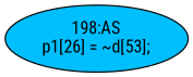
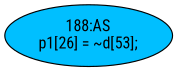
  strict digraph {
    rankdir=LR
    fontname="Roboto Condensed"
-   n1 [ast="<pyverilog.vparser.ast.Assign object at 0x7f40783b4fd0>" def_var="['p1']" fillcolor=deepskyblue label="198:AS\np1[26] = ~d[53];" statements="[]" style=filled typ=Assign use_var="['d']" fontname="Roboto Condensed"]
+   n1 [ast="<pyverilog.vparser.ast.Assign object at 0x7f40783b4fd0>" def_var="['p1']" fillcolor=deepskyblue label="188:AS\np1[26] = ~d[53];" statements="[]" style=filled typ=Assign use_var="['d']" fontname="Roboto Condensed"]
  }
